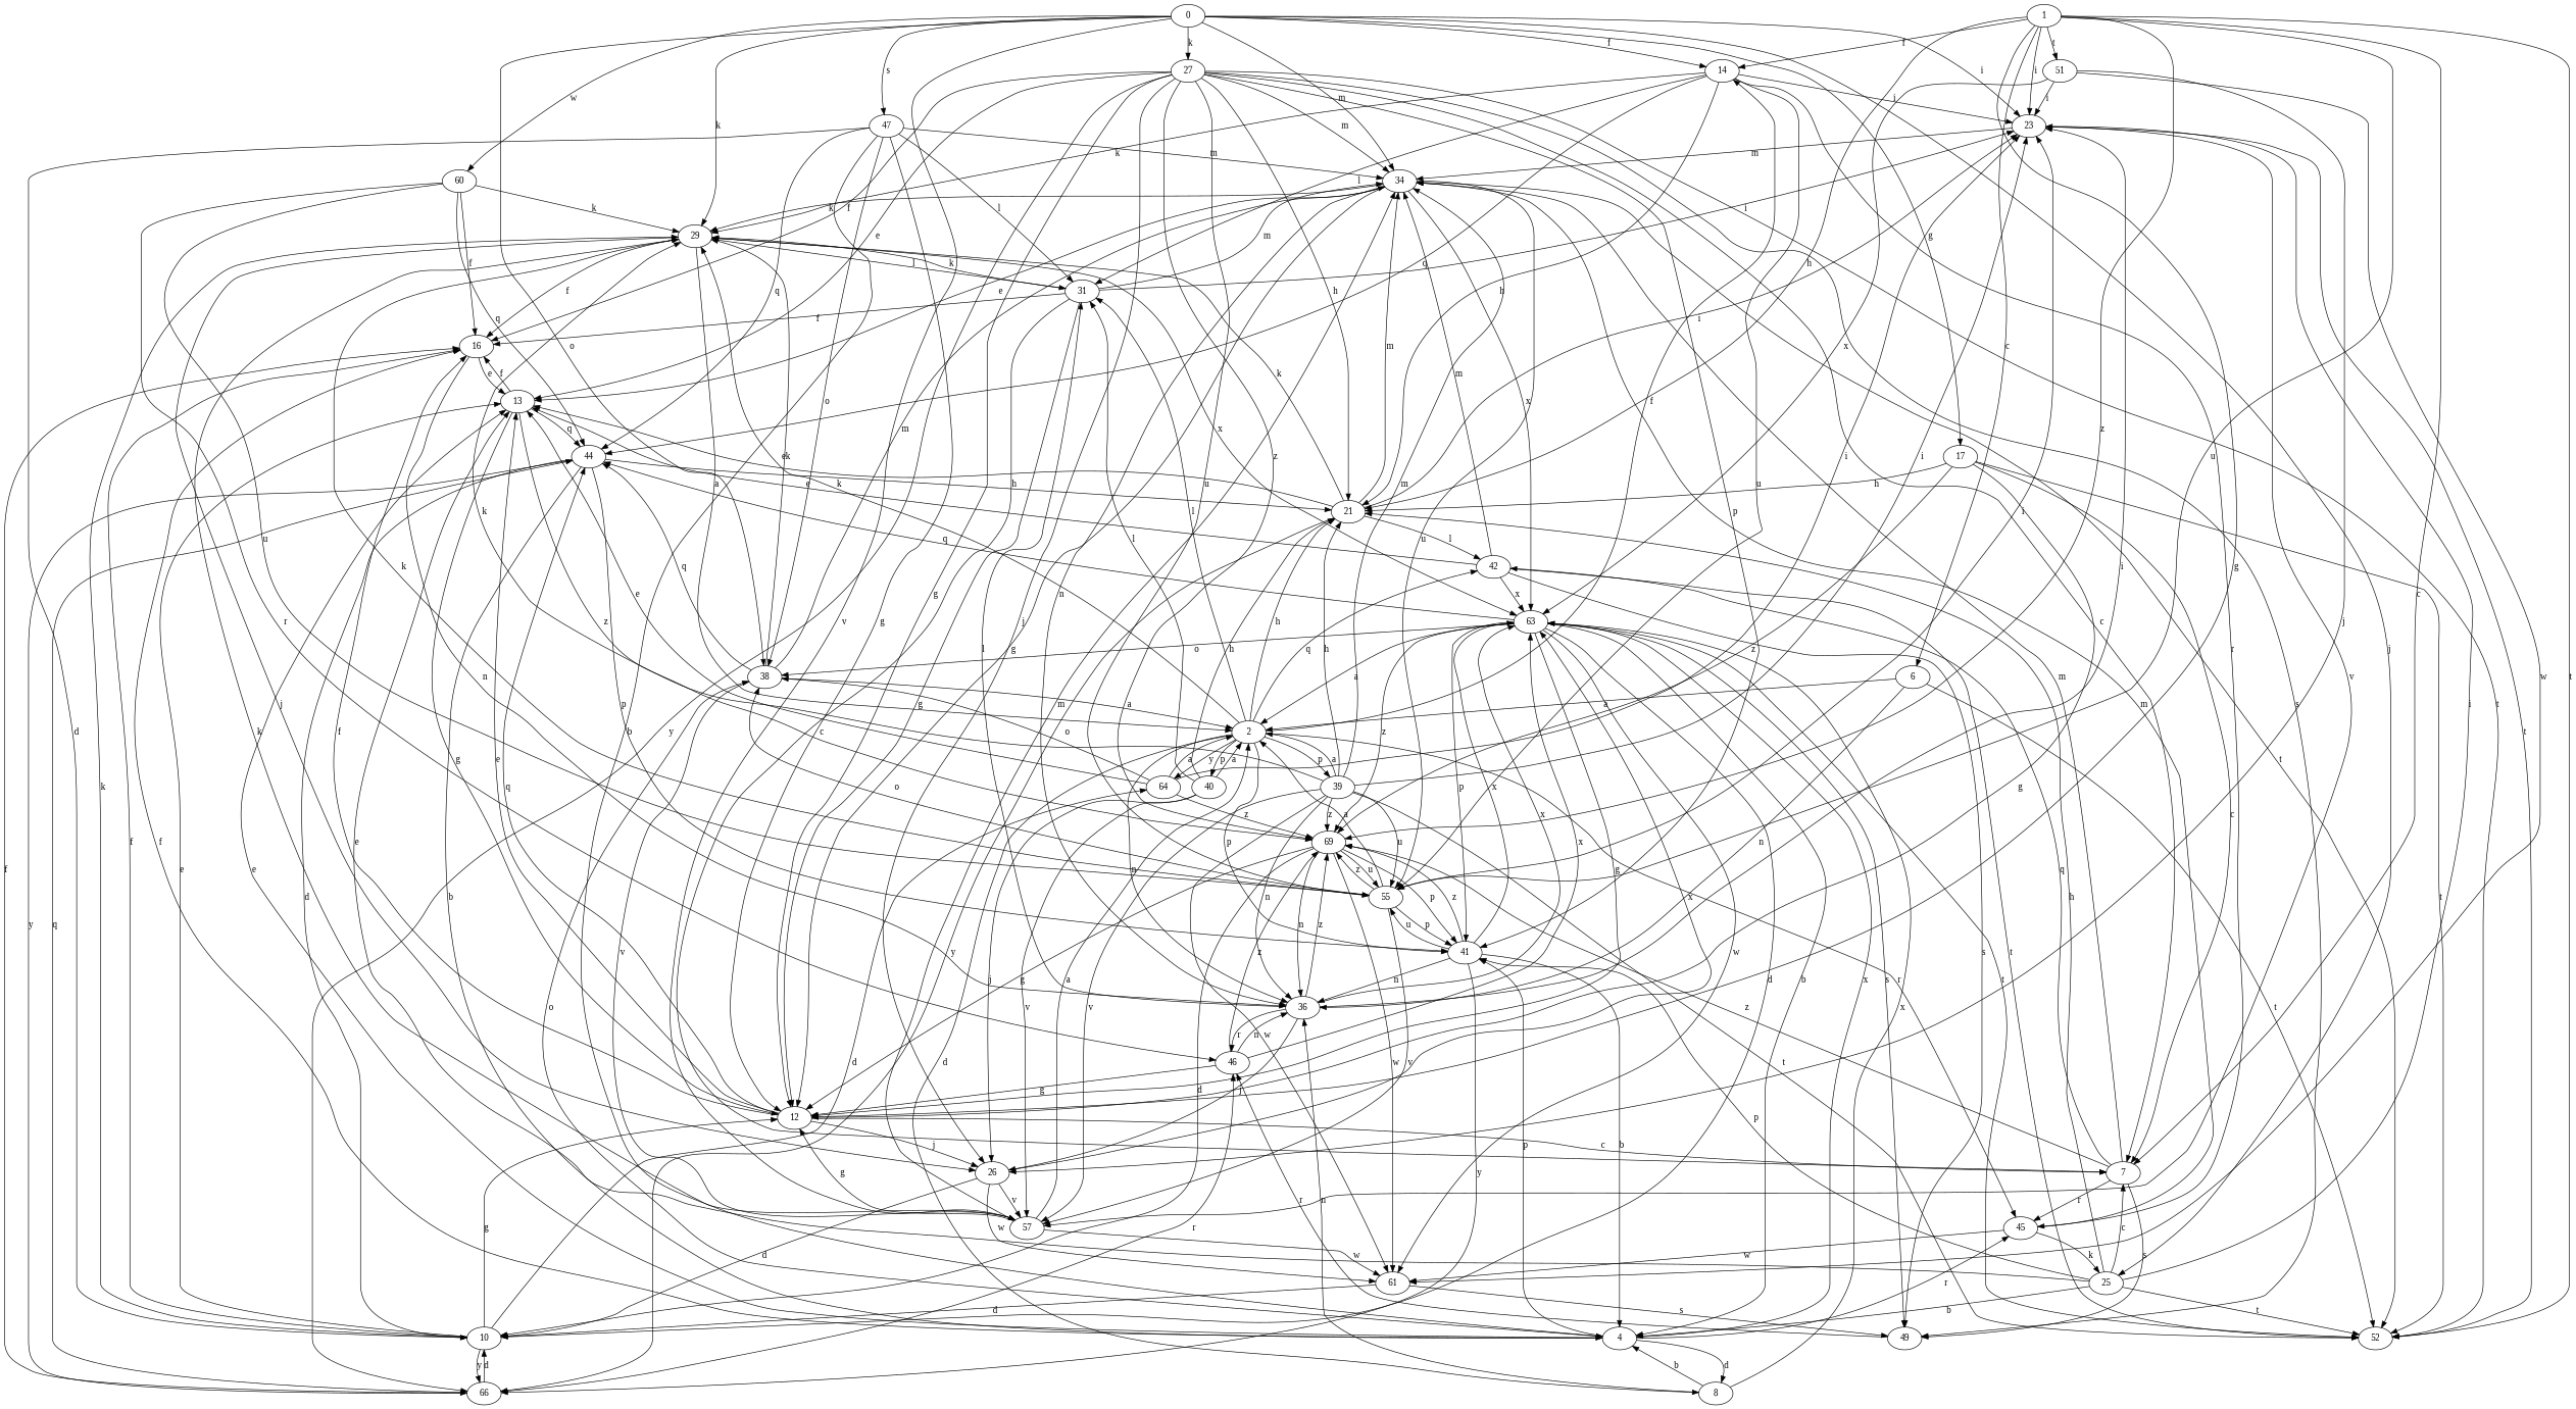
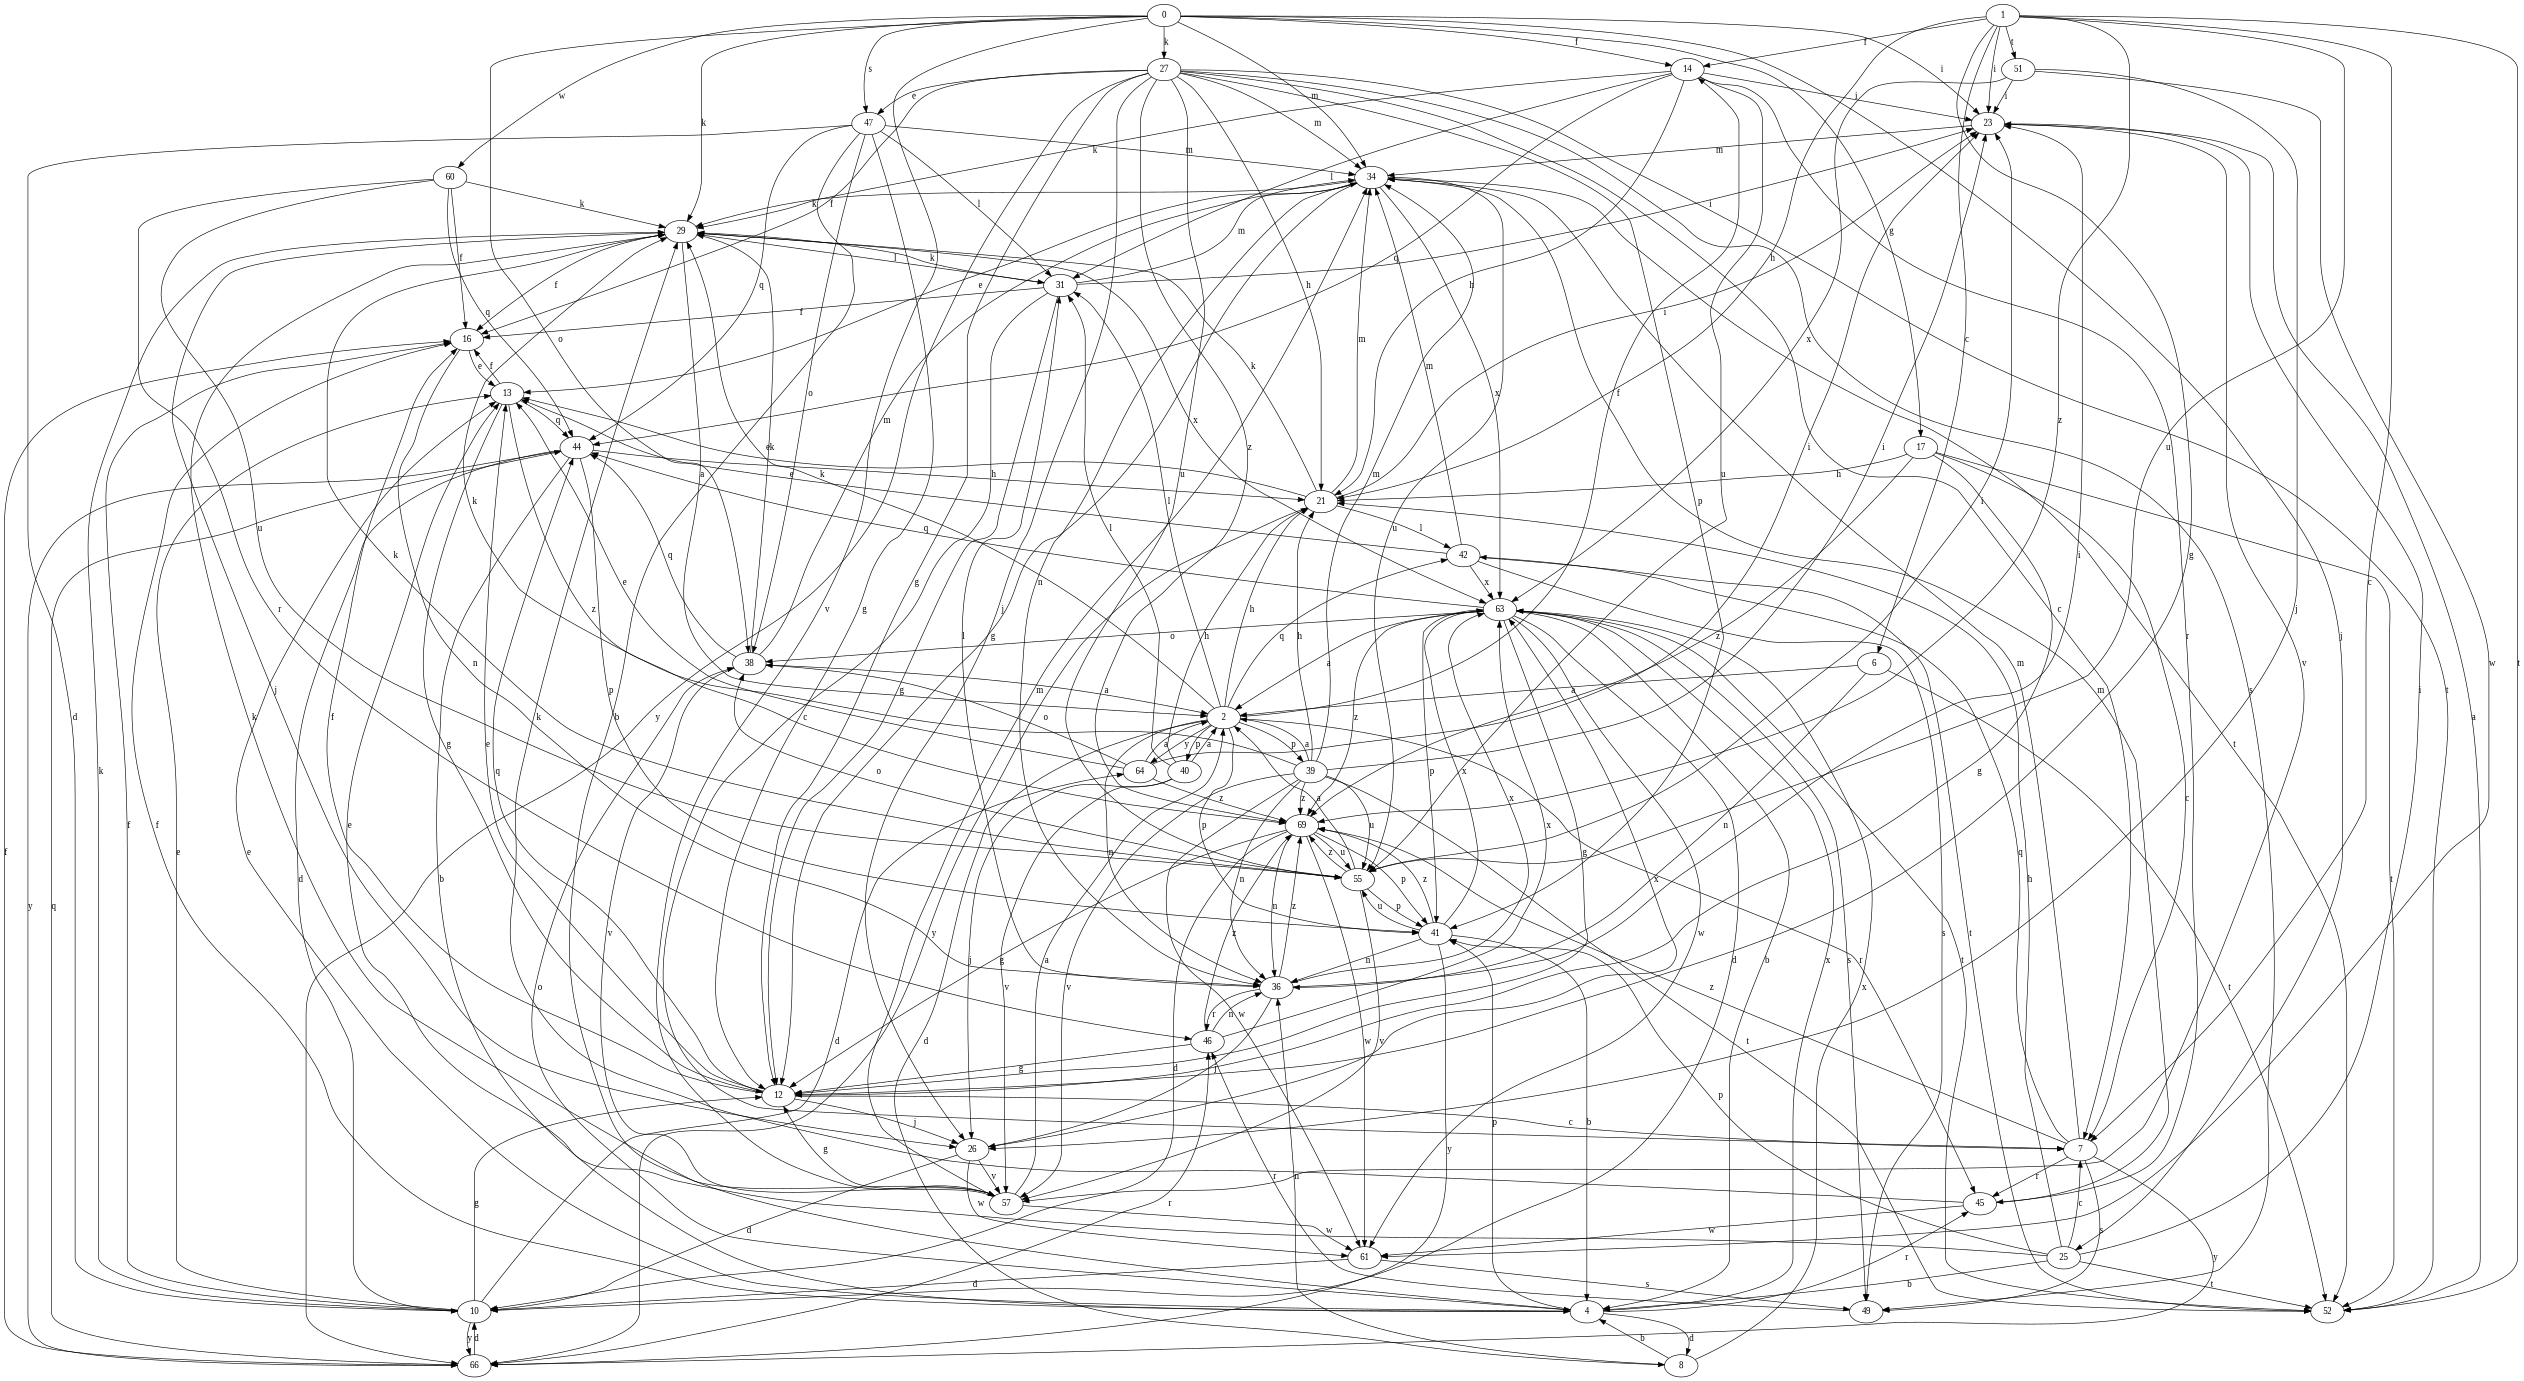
  strict digraph {
    fontname="Liberation Serif"
    node [fontname="Liberation Serif"]
    edge [fontname="Liberation Serif"]
    0
    14
    17
    23
    25
    27
    29
    34
    38
    47
    57
    60
    21
    55
    31
    45
    44
    7
    n19 [label=12]
    52
    69
    41
    4
    13
    16
    49
    66
    26
    2
    63
    36
    10
    61
    46
    1
    6
    51
    42
    8
    39
    40
    64
    0 -> 14 [label=f]
    0 -> 17 [label=g]
    0 -> 23 [label=i]
    0 -> 25 [label=j]
    0 -> 27 [label=k]
    0 -> 29 [label=k]
    0 -> 34 [label=m]
    0 -> 38 [label=o]
    0 -> 47 [label=s]
    0 -> 57 [label=v]
    0 -> 60 [label=w]
    14 -> 23 [label=i]
    14 -> 29 [label=k]
    14 -> 21 [label=h]
    14 -> 55 [label=u]
    14 -> 31 [label=l]
    14 -> 45 [label=r]
    14 -> 44 [label=q]
    17 -> 21 [label=h]
    17 -> 7 [label=c]
    17 -> n19 [label=g]
    17 -> 52 [label=t]
    17 -> 69 [label=z]
    23 -> 34 [label=m]
    23 -> 57 [label=v]
-   23 -> 52 [label=t]
+   23 -> 52 [label=a]
    25 -> 23 [label=i]
    25 -> 21 [label=h]
    25 -> 7 [label=c]
    25 -> 52 [label=t]
    25 -> 41 [label=p]
    25 -> 4 [label=b]
    25 -> 13 [label=e]
    27 -> 34 [label=m]
    27 -> 21 [label=h]
    27 -> 55 [label=u]
    27 -> 7 [label=c]
    27 -> n19 [label=g]
    27 -> 52 [label=t]
    27 -> 69 [label=z]
    27 -> 41 [label=p]
-   27 -> 13 [label=e]
+   27 -> 47 [label=e]
    27 -> 16 [label=f]
    27 -> 49 [label=s]
    27 -> 66 [label=y]
    27 -> 26 [label=j]
    29 -> 31 [label=l]
    29 -> 16 [label=f]
    29 -> 26 [label=j]
    29 -> 2 [label=a]
    29 -> 63 [label=x]
    34 -> 29 [label=k]
    34 -> 55 [label=u]
    34 -> n19 [label=g]
    34 -> 52 [label=t]
    34 -> 13 [label=e]
    34 -> 63 [label=x]
    34 -> 36 [label=n]
    38 -> 29 [label=k]
    38 -> 34 [label=m]
    38 -> 57 [label=v]
    38 -> 44 [label=q]
    38 -> 2 [label=a]
    47 -> 34 [label=m]
    47 -> 38 [label=o]
    47 -> 31 [label=l]
    47 -> 44 [label=q]
    47 -> n19 [label=g]
    47 -> 4 [label=b]
    47 -> 10 [label=d]
    57 -> 29 [label=k]
    57 -> 34 [label=m]
    57 -> n19 [label=g]
    57 -> 2 [label=a]
    57 -> 61 [label=w]
    60 -> 29 [label=k]
    60 -> 55 [label=u]
    60 -> 44 [label=q]
    60 -> 16 [label=f]
    60 -> 46 [label=r]
    21 -> 23 [label=i]
    21 -> 29 [label=k]
    21 -> 34 [label=m]
    21 -> 13 [label=e]
    21 -> 66 [label=y]
    21 -> 42 [label=l]
    55 -> 23 [label=i]
    55 -> 29 [label=k]
    55 -> 38 [label=o]
    55 -> 57 [label=v]
    55 -> 69 [label=z]
    55 -> 41 [label=p]
    55 -> 2 [label=a]
    31 -> 23 [label=i]
    31 -> 29 [label=k]
    31 -> 34 [label=m]
    31 -> 7 [label=c]
    31 -> n19 [label=g]
    31 -> 16 [label=f]
-   45 -> 25 [label=k]
+   45 -> 29 [label=k]
    45 -> 34 [label=m]
    45 -> 61 [label=w]
    44 -> 21 [label=h]
    44 -> 41 [label=p]
    44 -> 4 [label=b]
    44 -> 66 [label=y]
    44 -> 10 [label=d]
    7 -> 34 [label=m]
    7 -> 45 [label=r]
    7 -> 69 [label=z]
    7 -> 49 [label=s]
+   7 -> 66 [label=y]
    7 -> 42 [label=q]
    n19 -> 44 [label=q]
    n19 -> 7 [label=c]
    n19 -> 13 [label=e]
    n19 -> 16 [label=f]
    n19 -> 26 [label=j]
    69 -> 55 [label=u]
    69 -> n19 [label=g]
    69 -> 41 [label=p]
    69 -> 36 [label=n]
    69 -> 10 [label=d]
    69 -> 61 [label=w]
    41 -> 55 [label=u]
    41 -> 69 [label=z]
    41 -> 4 [label=b]
    41 -> 66 [label=y]
    41 -> 63 [label=x]
    41 -> 36 [label=n]
    4 -> 38 [label=o]
    4 -> 45 [label=r]
    4 -> 41 [label=p]
    4 -> 13 [label=e]
    4 -> 16 [label=f]
    4 -> 63 [label=x]
    4 -> 8 [label=d]
    13 -> 44 [label=q]
    13 -> n19 [label=g]
    13 -> 69 [label=z]
    13 -> 16 [label=f]
    16 -> 13 [label=e]
    16 -> 36 [label=n]
    49 -> 46 [label=r]
    66 -> 44 [label=q]
    66 -> 16 [label=f]
    66 -> 10 [label=d]
    66 -> 46 [label=r]
    26 -> 57 [label=v]
    26 -> 63 [label=x]
    26 -> 10 [label=d]
    26 -> 61 [label=w]
    2 -> 14 [label=f]
    2 -> 29 [label=k]
    2 -> 21 [label=h]
    2 -> 31 [label=l]
    2 -> 45 [label=r]
    2 -> 41 [label=p]
    2 -> 36 [label=n]
    2 -> 42 [label=q]
    2 -> 8 [label=d]
    2 -> 39 [label=p]
    2 -> 40 [label=p]
    2 -> 64 [label=y]
    63 -> 38 [label=o]
    63 -> 44 [label=q]
    63 -> n19 [label=g]
    63 -> 52 [label=t]
    63 -> 69 [label=z]
    63 -> 41 [label=p]
    63 -> 4 [label=b]
    63 -> 49 [label=s]
    63 -> 2 [label=a]
    63 -> 10 [label=d]
    63 -> 61 [label=w]
    36 -> 23 [label=i]
    36 -> 31 [label=l]
    36 -> 69 [label=z]
    36 -> 26 [label=j]
    36 -> 63 [label=x]
    36 -> 46 [label=r]
    10 -> 29 [label=k]
    10 -> n19 [label=g]
    10 -> 13 [label=e]
    10 -> 16 [label=f]
    10 -> 66 [label=y]
    10 -> 64 [label=d]
    61 -> 49 [label=s]
    61 -> 10 [label=d]
    46 -> n19 [label=g]
    46 -> 69 [label=z]
    46 -> 63 [label=x]
    46 -> 36 [label=n]
    1 -> 14 [label=f]
    1 -> 23 [label=i]
    1 -> 21 [label=h]
    1 -> 55 [label=u]
    1 -> 7 [label=c]
    1 -> n19 [label=g]
    1 -> 52 [label=t]
    1 -> 69 [label=z]
    1 -> 6 [label=c]
    1 -> 51 [label=t]
    6 -> 52 [label=t]
    6 -> 2 [label=a]
    6 -> 36 [label=n]
    51 -> 23 [label=i]
    51 -> 26 [label=j]
    51 -> 63 [label=x]
    51 -> 61 [label=w]
    42 -> 34 [label=m]
    42 -> 52 [label=t]
    42 -> 13 [label=e]
    42 -> 49 [label=s]
    42 -> 63 [label=x]
    8 -> 4 [label=b]
    8 -> 63 [label=x]
    8 -> 36 [label=n]
    39 -> 23 [label=i]
    39 -> 29 [label=k]
    39 -> 34 [label=m]
    39 -> 57 [label=v]
    39 -> 21 [label=h]
    39 -> 55 [label=u]
    39 -> 52 [label=t]
    39 -> 69 [label=z]
    39 -> 2 [label=a]
    39 -> 36 [label=n]
    39 -> 61 [label=w]
    40 -> 57 [label=v]
    40 -> 21 [label=h]
    40 -> 31 [label=l]
    40 -> 26 [label=j]
    40 -> 2 [label=a]
    64 -> 23 [label=i]
    64 -> 38 [label=o]
    64 -> 69 [label=z]
    64 -> 13 [label=e]
    64 -> 2 [label=a]
  }
